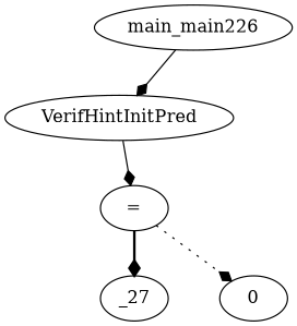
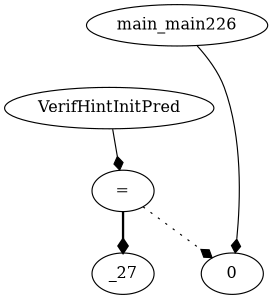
  digraph {
    edge [arrowhead=diamond style=solid]
    n1 [label=main_main226]
    n2 [label=VerifHintInitPred]
    n3 [label="="]
    n4 [label=0]
    n5 [label=_27]
-   n1 -> n2
+   n1 -> n4
    n2 -> n3
    n3 -> n4 [style=dotted]
    n3 -> n5 [style=bold]
  }
